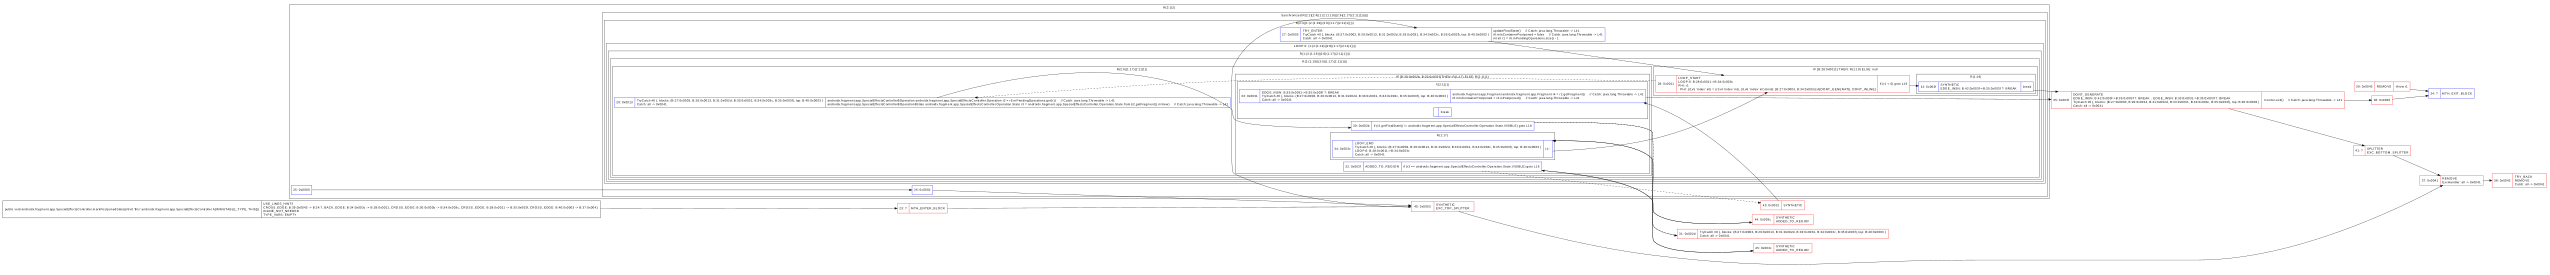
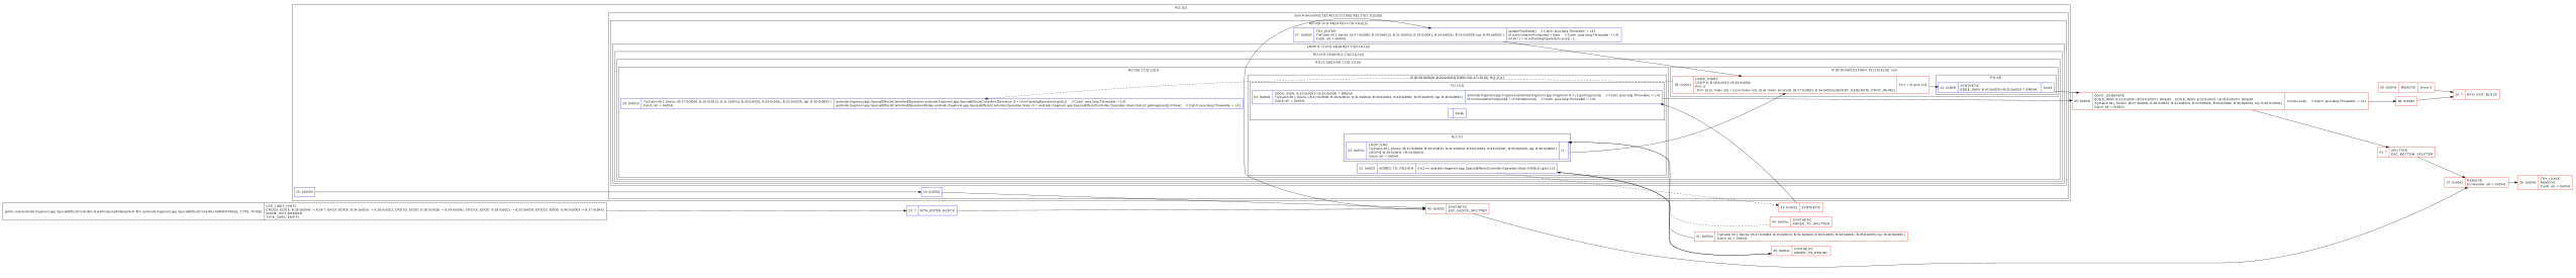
  digraph {
    fontname="Liberation Sans"
    rankdir=LR
    node [color=red fontname="Liberation Sans" shape=record]
    edge [fontname="Liberation Sans"]
    n1 [color=blue label="{42\:\ 0x003f|SYNTHETIC\lEDGE_INSN: B:42:0x003f\-\>B:35:0x003f ?: BREAK  \l|break\l}"]
    n2 [label="{28\:\ 0x0011|LOOP_START\lLOOP:0: B:28:0x0011\-\>B:34:0x003c\lPHI: r1 \l  PHI: (r1v5 'index' int) = (r1v4 'index' int), (r1v6 'index' int) binds: [B:27:0x0003, B:34:0x003c] A[DONT_GENERATE, DONT_INLINE]\l|if (r1 \< 0) goto L19\l}"]
    n3 [color=blue label="{34\:\ 0x003c|LOOP_END\lTryCatch #0 \{, blocks: (B:27:0x0003, B:29:0x0013, B:31:0x002d, B:33:0x0031, B:34:0x003c, B:35:0x003f), top: B:40:0x0003 \}\lLOOP:0: B:28:0x0011\-\>B:34:0x003c\lCatch: all \-\> 0x0041\l|r1\-\-\l}"]
    n4 [color=blue label="{33\:\ 0x0031|EDGE_INSN: B:33:0x0031\-\>B:35:0x003f ?: BREAK  \lTryCatch #0 \{, blocks: (B:27:0x0003, B:29:0x0013, B:31:0x002d, B:33:0x0031, B:34:0x003c, B:35:0x003f), top: B:40:0x0003 \}\lCatch: all \-\> 0x0041\l|androidx.fragment.app.Fragment androidx.fragment.app.Fragment r4 = r2.getFragment()     \/\/ Catch: java.lang.Throwable \-\> L41\lr6.mIsContainerPostponed = r4.isPostponed()     \/\/ Catch: java.lang.Throwable \-\> L41\l}"]
    n5 [color=blue label="{|break\l}"]
-   n6 [color=blue label="{30\:\ 0x002b|if (r2.getFinalState() != androidx.fragment.app.SpecialEffectsController.Operation.State.VISIBLE) goto L18\l}"]
    n7 [color=blue label="{32\:\ 0x002f|ADDED_TO_REGION\l|if (r3 == androidx.fragment.app.SpecialEffectsController.Operation.State.VISIBLE) goto L16\l}"]
    n8 [color=blue label="{29\:\ 0x0013|TryCatch #0 \{, blocks: (B:27:0x0003, B:29:0x0013, B:31:0x002d, B:33:0x0031, B:34:0x003c, B:35:0x003f), top: B:40:0x0003 \}\lCatch: all \-\> 0x0041\l|androidx.fragment.app.SpecialEffectsController$Operation androidx.fragment.app.SpecialEffectsController.Operation r2 = r6.mPendingOperations.get(r1)     \/\/ Catch: java.lang.Throwable \-\> L41\landroidx.fragment.app.SpecialEffectsController$Operation$State androidx.fragment.app.SpecialEffectsController.Operation.State r3 = androidx.fragment.app.SpecialEffectsController.Operation.State.from(r2.getFragment().mView)     \/\/ Catch: java.lang.Throwable \-\> L41\l}"]
    n9 [color=blue label="{27\:\ 0x0003|TRY_ENTER\lTryCatch #0 \{, blocks: (B:27:0x0003, B:29:0x0013, B:31:0x002d, B:33:0x0031, B:34:0x003c, B:35:0x003f), top: B:40:0x0003 \}\lCatch: all \-\> 0x0041\l|updateFinalState()     \/\/ Catch: java.lang.Throwable \-\> L41\lr6.mIsContainerPostponed = false     \/\/ Catch: java.lang.Throwable \-\> L41\lint int r1 = r6.mPendingOperations.size() \- 1\l}"]
    n10 [color=blue label="{26\:\ 0x0002}"]
    n11 [color=blue label="{25\:\ 0x0000}"]
    n12 [label="{35\:\ 0x003f|DONT_GENERATE\lEDGE_INSN: B:42:0x003f\-\>B:35:0x003f ?: BREAK  , EDGE_INSN: B:33:0x0031\-\>B:35:0x003f ?: BREAK  \lTryCatch #0 \{, blocks: (B:27:0x0003, B:29:0x0013, B:31:0x002d, B:33:0x0031, B:34:0x003c, B:35:0x003f), top: B:40:0x0003 \}\lCatch: all \-\> 0x0041\l|monitor\-exit()     \/\/ Catch: java.lang.Throwable \-\> L41\l}"]
    n13 [label="{31\:\ 0x002d|TryCatch #0 \{, blocks: (B:27:0x0003, B:29:0x0013, B:31:0x002d, B:33:0x0031, B:34:0x003c, B:35:0x003f), top: B:40:0x0003 \}\lCatch: all \-\> 0x0041\l}"]
-   n14 [label="{44\:\ 0x003c|SYNTHETIC\lADDED_TO_REGION\l}"]
+   n14 [label="{44\:\ 0x003c|SYNTHETIC\lADDED_TO_SPLITTER\l}"]
    n15 [label="{43\:\ 0x0031|SYNTHETIC\l}"]
    n16 [label="{45\:\ 0x003c|SYNTHETIC\lADDED_TO_REGION\l}"]
-   n17 [label="{40\:\ 0x0003|SYNTHETIC\lEXC_TOP_SPLITTER\l}"]
+   n17 [label="{40\:\ 0x0003|SYNTHETIC\lEXC_BLOCK_SPLITTER\l}"]
    n18 [label="{37\:\ 0x0041|REMOVE\lExcHandler: all \-\> 0x0041\l}"]
    n19 [label="{36\:\ 0x0040}"]
    n20 [label="{41\:\ ?|SPLITTER\lEXC_BOTTOM_SPLITTER\l}"]
-   n21 [label="{23\:\ ?|MTH_ENTER_BLOCK\l}"]
-   n22 [label="{38\:\ 0x0042|TRY_BACK\lREMOVE\lCatch: all \-\> 0x0041\l}"]
-   n23 [color=blue label="{24\:\ ?|MTH_EXIT_BLOCK\l}"]
+   n21 [color=blue label="{23\:\ ?|MTH_ENTER_BLOCK\l}"]
+   n22 [label="{38\:\ 0x0042|TRY_LEAVE\lREMOVE\lCatch: all \-\> 0x0041\l}"]
+   n23 [label="{24\:\ ?|MTH_EXIT_BLOCK\l}"]
    n24 [label="{39\:\ 0x0043|REMOVE\l|throw r1\l}"]
    n25 [label="{public void androidx.fragment.app.SpecialEffectsController.markPostponedState((r6v0 'this' androidx.fragment.app.SpecialEffectsController A[IMMUTABLE_TYPE, THIS]))  | USE_LINES_HINTS\lCROSS_EDGE: B:39:0x0043 \-\> B:24:?, BACK_EDGE: B:34:0x003c \-\> B:28:0x0011, CROSS_EDGE: B:30:0x002b \-\> B:34:0x003c, CROSS_EDGE: B:28:0x0011 \-\> B:35:0x003f, CROSS_EDGE: B:40:0x0003 \-\> B:37:0x0041\lINLINE_NOT_NEEDED\lTYPE_VARS: EMPTY\l}" color=""]
    subgraph cluster_1 {
      label="R(2:1|2)"
      n11
      subgraph cluster_2 {
        label="Synchronized:R(2:2|(2:4|(1:(2:(1:19)|(2:6|(1:17)(2:11|1))))))"
        n10
        subgraph cluster_3 {
          label="R(2:4|(1:(2:(1:19)|(2:6|(1:17)(2:11|1)))))"
          n9
          subgraph cluster_4 {
            label="LOOP:0: (1:(2:(1:19)|(2:6|(1:17)(2:11|1))))"
            subgraph cluster_5 {
              label="R(1:(2:(1:19)|(2:6|(1:17)(2:11|1))))"
              subgraph cluster_6 {
                label="R(2:(1:19)|(2:6|(1:17)(2:11|1)))"
                subgraph cluster_7 {
                  label="IF [B:28:0x0011] THEN: R(1:19) ELSE: null"
                  n2
                  subgraph cluster_8 {
                    label="R(1:19)"
                    n1
                  }
                }
                subgraph cluster_9 {
                  label="R(2:6|(1:17)(2:11|1))"
                  n8
                  subgraph cluster_10 {
                    label="IF [B:30:0x002b, B:32:0x002f] THEN: R(1:17) ELSE: R(2:11|1)"
-                   n6
                    n7
                    subgraph cluster_11 {
                      label="R(1:17)"
                      n3
                    }
                    subgraph cluster_12 {
                      label="R(2:11|1)"
                      n4
                      n5
                    }
                  }
                }
              }
            }
          }
        }
      }
    }
    n1 -> n12
    n2 -> n1
    n2 -> n8 [style=dashed]
    n3 -> n2
    n4 -> n12
-   n6 -> n13 [style=dashed]
-   n6 -> n14
    n7 -> n15 [style=dashed]
    n7 -> n16
-   n8 -> n6
    n9 -> n2
    n10 -> n17
    n11 -> n10
    n12 -> n19
    n12 -> n20
    n13 -> n7
-   n14 -> n3
+   n14 -> n3 [style=dashed]
    n15 -> n4
    n16 -> n3
    n17 -> n9
    n17 -> n18
    n18 -> n22
    n19 -> n23
    n20 -> n18
    n21 -> n17
    n24 -> n23
    n25 -> n21
  }
